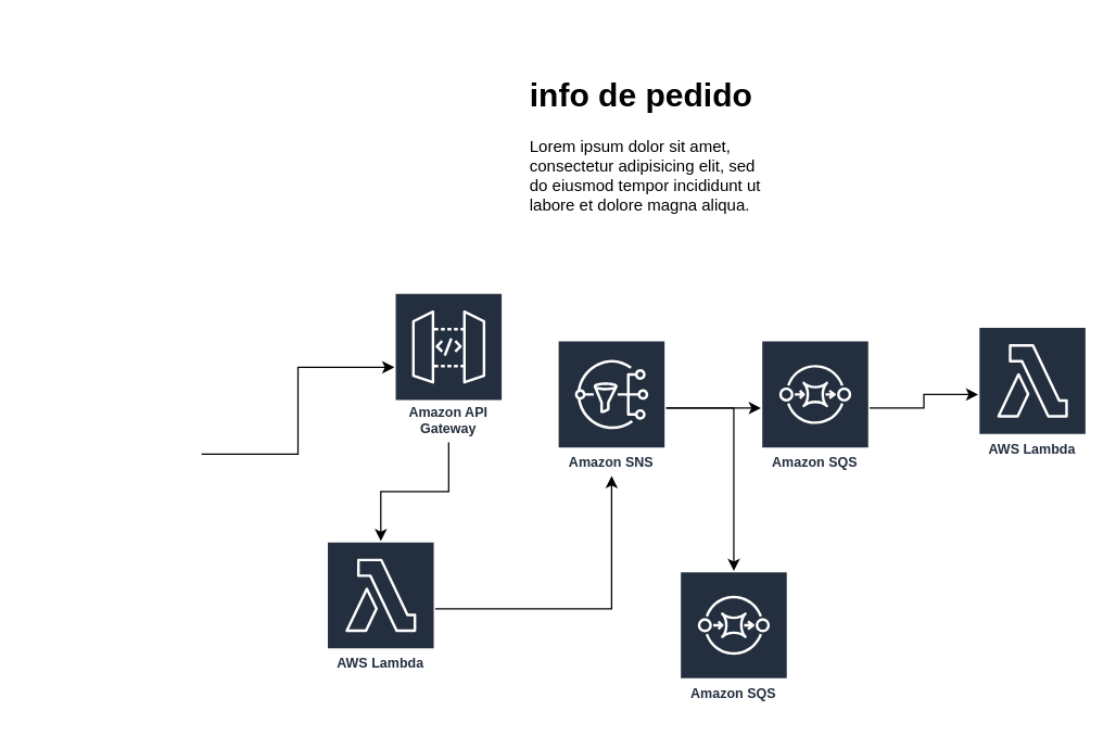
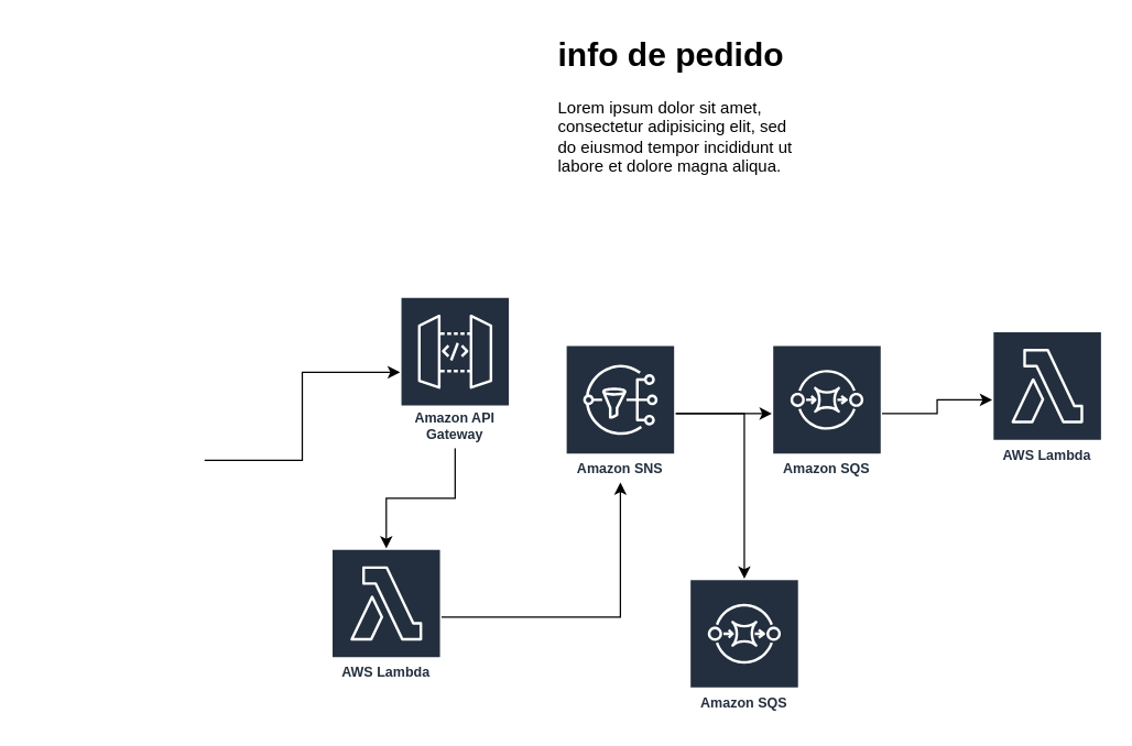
  <mxCell id="0" />
  <mxCell id="1" parent="0" />
- <mxCell id="2" value="&lt;h1&gt;info de pedido&lt;/h1&gt;&lt;p&gt;Lorem ipsum dolor sit amet, consectetur adipisicing elit, sed do eiusmod tempor incididunt ut labore et dolore magna aliqua.&lt;/p&gt;" style="text;html=1;strokeColor=none;fillColor=none;spacing=5;spacingTop=-20;whiteSpace=wrap;overflow=hidden;rounded=0;" vertex="1" parent="1"><mxGeometry x="385" y="50" width="190" height="120" as="geometry" /></mxCell>
+ <mxCell id="2" value="&lt;h1&gt;info de pedido&lt;/h1&gt;&lt;p&gt;Lorem ipsum dolor sit amet, consectetur adipisicing elit, sed do eiusmod tempor incididunt ut labore et dolore magna aliqua.&lt;/p&gt;" style="text;html=1;strokeColor=none;fillColor=none;spacing=5;spacingTop=-20;whiteSpace=wrap;overflow=hidden;rounded=0;" vertex="1" parent="1"><mxGeometry x="400" y="20" width="190" height="120" as="geometry" /></mxCell>
  <mxCell id="3" style="edgeStyle=orthogonalEdgeStyle;rounded=0;orthogonalLoop=1;jettySize=auto;html=1;exitX=1;exitY=0.5;exitDx=0;exitDy=0;" edge="1" parent="1" source="4" target="6"><mxGeometry relative="1" as="geometry" /></mxCell>
  <mxCell id="4" value="" style="shape=image;html=1;verticalAlign=top;verticalLabelPosition=bottom;labelBackgroundColor=#ffffff;imageAspect=0;aspect=fixed;image=https://cdn3.iconfinder.com/data/icons/file-set-volume-1/512/Artboard_9-128.png" vertex="1" parent="1"><mxGeometry x="20" y="270" width="128" height="128" as="geometry" /></mxCell>
  <mxCell id="5" value="" style="edgeStyle=orthogonalEdgeStyle;rounded=0;orthogonalLoop=1;jettySize=auto;html=1;" edge="1" parent="1" source="6" target="11"><mxGeometry relative="1" as="geometry" /></mxCell>
  <mxCell id="6" value="Amazon API Gateway" style="outlineConnect=0;fontColor=#232F3E;gradientColor=none;strokeColor=#ffffff;fillColor=#232F3E;dashed=0;verticalLabelPosition=middle;verticalAlign=bottom;align=center;html=1;whiteSpace=wrap;fontSize=10;fontStyle=1;spacing=3;shape=mxgraph.aws4.productIcon;prIcon=mxgraph.aws4.api_gateway;" vertex="1" parent="1"><mxGeometry x="290" y="215" width="80" height="110" as="geometry" /></mxCell>
  <mxCell id="7" value="" style="edgeStyle=orthogonalEdgeStyle;rounded=0;orthogonalLoop=1;jettySize=auto;html=1;" edge="1" parent="1" source="9" target="13"><mxGeometry relative="1" as="geometry" /></mxCell>
  <mxCell id="8" style="edgeStyle=orthogonalEdgeStyle;rounded=0;orthogonalLoop=1;jettySize=auto;html=1;" edge="1" parent="1" source="9" target="16"><mxGeometry relative="1" as="geometry" /></mxCell>
  <mxCell id="9" value="Amazon SNS" style="outlineConnect=0;fontColor=#232F3E;gradientColor=none;strokeColor=#ffffff;fillColor=#232F3E;dashed=0;verticalLabelPosition=middle;verticalAlign=bottom;align=center;html=1;whiteSpace=wrap;fontSize=10;fontStyle=1;spacing=3;shape=mxgraph.aws4.productIcon;prIcon=mxgraph.aws4.sns;" vertex="1" parent="1"><mxGeometry x="410" y="250" width="80" height="100" as="geometry" /></mxCell>
  <mxCell id="10" style="edgeStyle=orthogonalEdgeStyle;rounded=0;orthogonalLoop=1;jettySize=auto;html=1;" edge="1" parent="1" source="11" target="9"><mxGeometry relative="1" as="geometry" /></mxCell>
  <mxCell id="11" value="AWS Lambda" style="outlineConnect=0;fontColor=#232F3E;gradientColor=none;strokeColor=#ffffff;fillColor=#232F3E;dashed=0;verticalLabelPosition=middle;verticalAlign=bottom;align=center;html=1;whiteSpace=wrap;fontSize=10;fontStyle=1;spacing=3;shape=mxgraph.aws4.productIcon;prIcon=mxgraph.aws4.lambda;" vertex="1" parent="1"><mxGeometry x="240" y="398" width="80" height="100" as="geometry" /></mxCell>
  <mxCell id="12" value="" style="edgeStyle=orthogonalEdgeStyle;rounded=0;orthogonalLoop=1;jettySize=auto;html=1;" edge="1" parent="1" source="13" target="14"><mxGeometry relative="1" as="geometry" /></mxCell>
  <mxCell id="13" value="Amazon SQS" style="outlineConnect=0;fontColor=#232F3E;gradientColor=none;strokeColor=#ffffff;fillColor=#232F3E;dashed=0;verticalLabelPosition=middle;verticalAlign=bottom;align=center;html=1;whiteSpace=wrap;fontSize=10;fontStyle=1;spacing=3;shape=mxgraph.aws4.productIcon;prIcon=mxgraph.aws4.sqs;" vertex="1" parent="1"><mxGeometry x="560" y="250" width="80" height="100" as="geometry" /></mxCell>
  <mxCell id="14" value="AWS Lambda" style="outlineConnect=0;fontColor=#232F3E;gradientColor=none;strokeColor=#ffffff;fillColor=#232F3E;dashed=0;verticalLabelPosition=middle;verticalAlign=bottom;align=center;html=1;whiteSpace=wrap;fontSize=10;fontStyle=1;spacing=3;shape=mxgraph.aws4.productIcon;prIcon=mxgraph.aws4.lambda;" vertex="1" parent="1"><mxGeometry x="720" y="240" width="80" height="100" as="geometry" /></mxCell>
  <mxCell id="15" value="" style="shape=image;html=1;verticalAlign=top;verticalLabelPosition=bottom;labelBackgroundColor=#ffffff;imageAspect=0;aspect=fixed;image=https://cdn3.iconfinder.com/data/icons/file-set-volume-1/512/Artboard_9-128.png" vertex="1" parent="1"><mxGeometry x="655" y="230" width="50" height="50" as="geometry" /></mxCell>
  <mxCell id="16" value="Amazon SQS" style="outlineConnect=0;fontColor=#232F3E;gradientColor=none;strokeColor=#ffffff;fillColor=#232F3E;dashed=0;verticalLabelPosition=middle;verticalAlign=bottom;align=center;html=1;whiteSpace=wrap;fontSize=10;fontStyle=1;spacing=3;shape=mxgraph.aws4.productIcon;prIcon=mxgraph.aws4.sqs;" vertex="1" parent="1"><mxGeometry x="500" y="420" width="80" height="100" as="geometry" /></mxCell>
